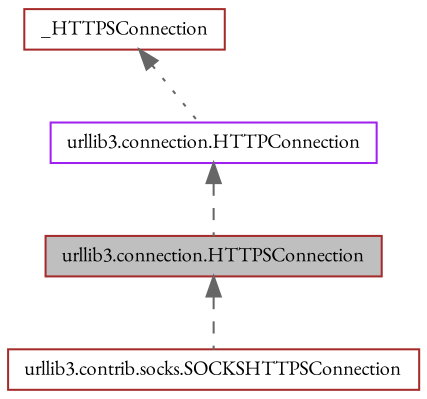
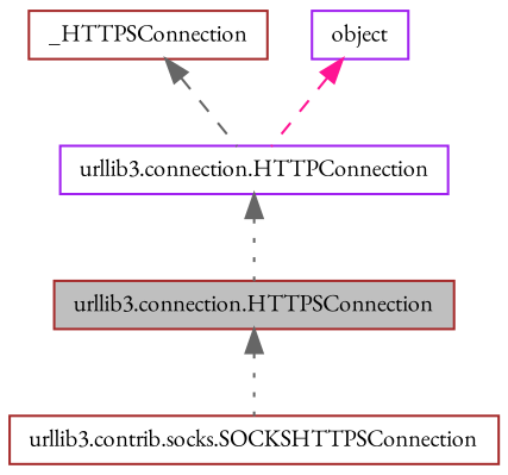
  digraph {
    fontname="EB Garamond"
    node [color=brown fillcolor=white fontname="EB Garamond" fontsize=10 shape=record style=filled]
    edge [color=gray40 dir=back fontname="EB Garamond" fontsize=10 labelfontname=Helvetica labelfontsize=10 style=dashed]
    n1 [fillcolor=grey75 fontcolor=black height=0.2 label="urllib3.connection.HTTPSConnection" width=0.4]
    n2 [height=0.2 label="urllib3.contrib.socks.SOCKSHTTPSConnection" width=0.4]
    n3 [color=purple height=0.2 label="urllib3.connection.HTTPConnection" width=0.4]
    n4 [height=0.2 label=_HTTPSConnection width=0.4]
-   n1 -> n2
-   n3 -> n1
-   n4 -> n3 [style=dotted]
+   n5 [color=purple height=0.2 label=object width=0.4]
+   n1 -> n2 [style=dotted]
+   n3 -> n1 [style=dotted]
+   n4 -> n3
+   n5 -> n3 [color=deeppink]
  }
